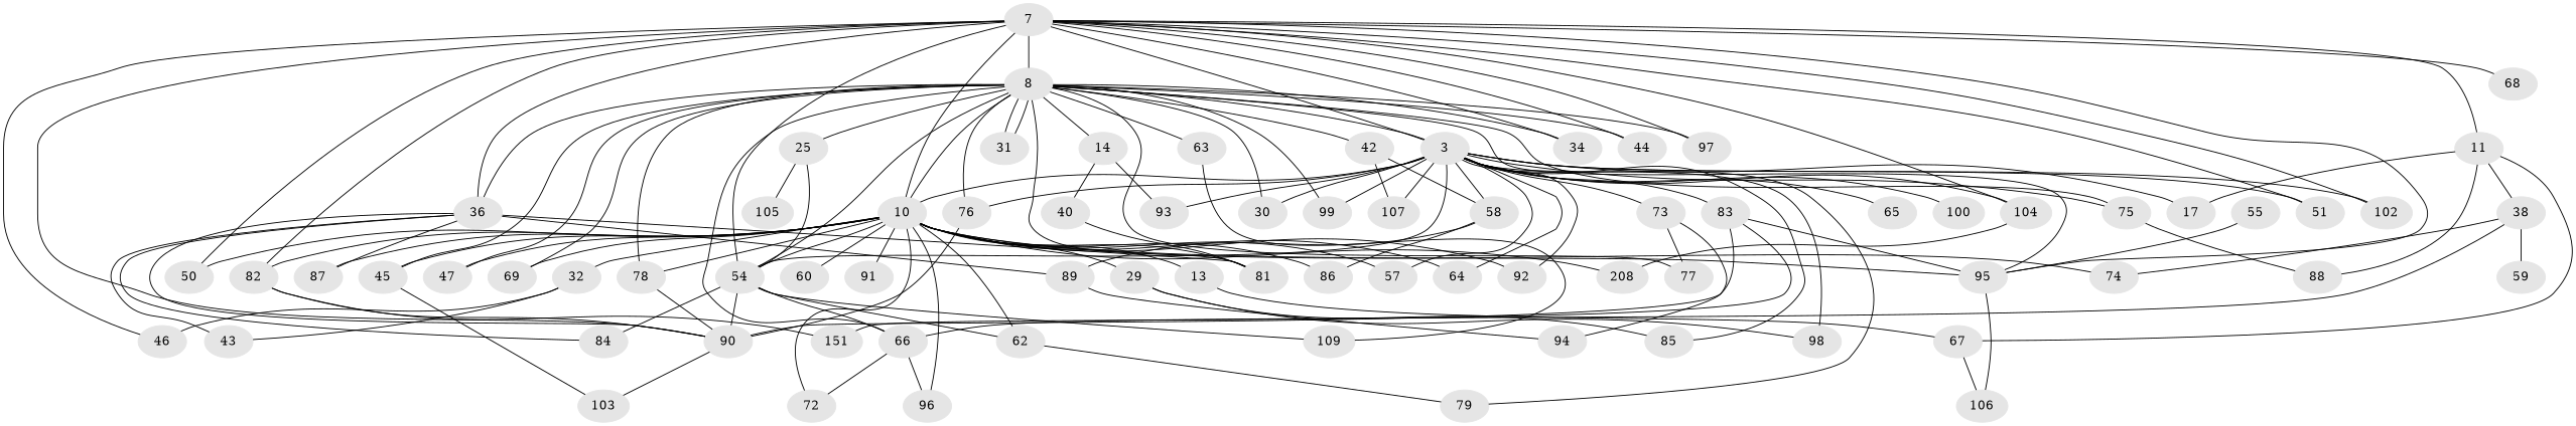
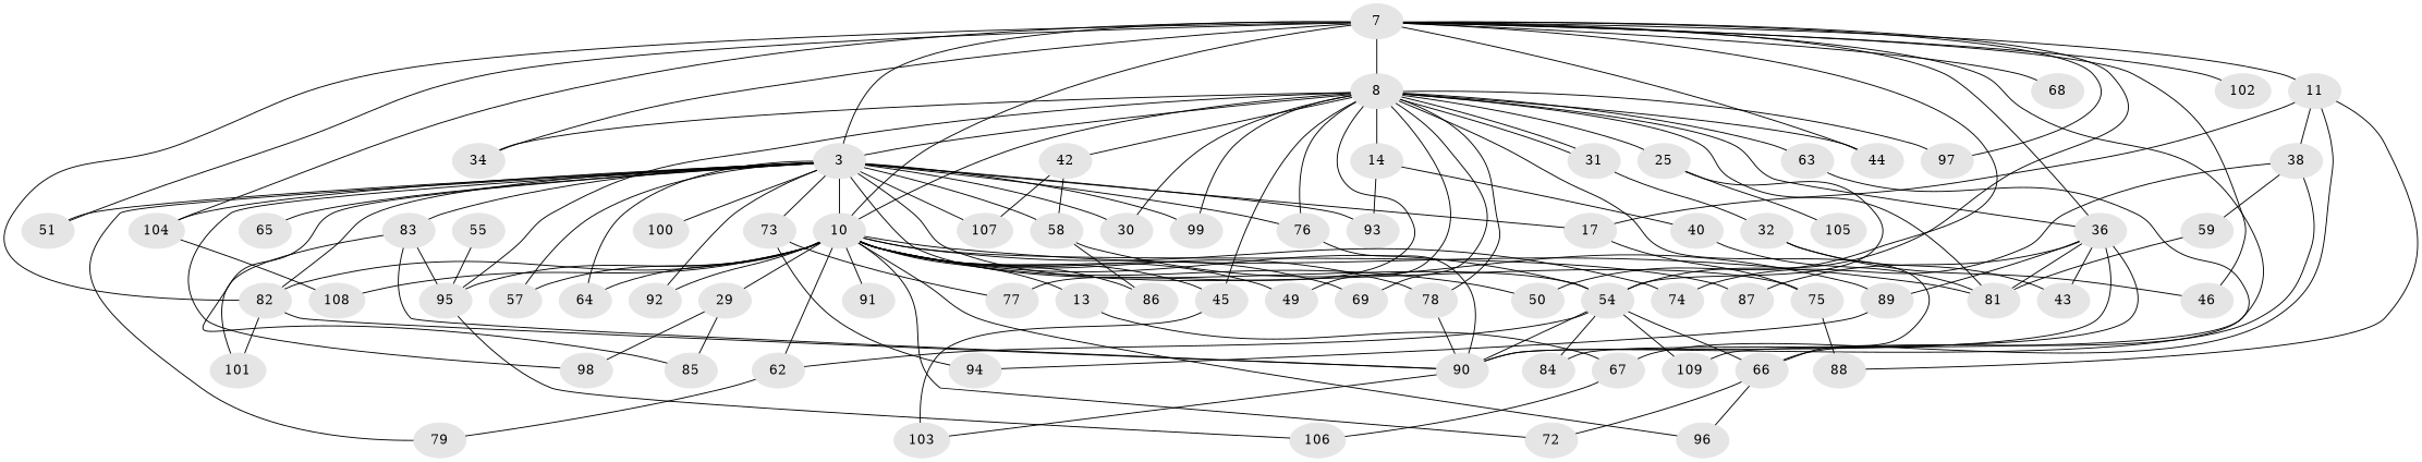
  graph {
    node [color=gray90 style=filled]
    7 [super="+6"]
    8 [super="+1"]
    n3 [label=3 super="+5"]
    10 [super="+3"]
    11
    34
    36 [super="+12"]
    44
    46
    50
    51
    54 [super="+23+4"]
    68
    82 [super="+15+56"]
    90 [super="+70+80+26"]
    95 [super="+71"]
    97
    102
    104 [super="+27"]
    14
    25 [super="+22"]
    30
    31
    42
    45 [super="+39"]
-   49 [label=47]
+   49
    63
    66
    69
    75 [super="+33"]
    76 [super="+52"]
    77
    78 [super="+28"]
    81 [super="+48+41"]
    99
    17
    57 [super="+18"]
    58
    64
    65
    73
    79
    83 [super="+35+53"]
    85
    92
    93 [super="+24"]
    98
    100
    107
    13
    29
    32
-   60
    62
    72
    74
    86
    87
    91
    96
-   108 [label=208]
+   108
    38
    67
    88
    43
    84
    89
    109
-   101 [label=151]
+   101
    103
    106
    40
    105
    94
    59
    55
    7 -- 8 [weight=4]
    7 -- n3 [weight=4]
    7 -- 10 [weight=4]
    7 -- 11 [weight=2]
    7 -- 34
    7 -- 36 [weight=2]
    7 -- 44
    7 -- 46
    7 -- 50
    7 -- 51
    7 -- 54 [weight=4]
    7 -- 68
    7 -- 82
    7 -- 90
-   7 -- 95
    7 -- 97
    7 -- 102
    7 -- 104
    8 -- n3 [weight=4]
    8 -- 10 [weight=4]
    8 -- 34
    8 -- 36
    8 -- 44
-   8 -- 54 [weight=5]
    8 -- 95
    8 -- 97
    8 -- 14 [weight=2]
    8 -- 25 [weight=2]
    8 -- 30
    8 -- 31
    8 -- 31
    8 -- 42 [weight=2]
    8 -- 45 [weight=2]
    8 -- 49
    8 -- 63 [weight=2]
    8 -- 66
    8 -- 69
-   8 -- 75 [weight=2]
+   17 -- 75 [weight=2]
    8 -- 76
    8 -- 77
    8 -- 78
    8 -- 81 [weight=2]
    8 -- 99
    n3 -- 10 [weight=4]
    n3 -- 51
    n3 -- 54 [weight=4]
-   n3 -- 102
+   n3 -- 82
    n3 -- 104 [weight=2]
    n3 -- 30
    n3 -- 75
    n3 -- 76
    n3 -- 99
    n3 -- 17
    n3 -- 57 [weight=3]
    n3 -- 58
    n3 -- 64
    n3 -- 65 [weight=2]
    n3 -- 73 [weight=2]
    n3 -- 79
    n3 -- 83 [weight=3]
    n3 -- 85
    n3 -- 92
    n3 -- 93 [weight=2]
    n3 -- 98
    n3 -- 100 [weight=2]
    n3 -- 107
    10 -- 50
    10 -- 54 [weight=5]
    10 -- 82 [weight=2]
    10 -- 95 [weight=3]
    10 -- 45
    10 -- 49
    10 -- 69
    10 -- 78
    10 -- 81 [weight=2]
    10 -- 57
    10 -- 64
    10 -- 92
    10 -- 13 [weight=2]
    10 -- 29 [weight=2]
-   10 -- 32 [weight=2]
-   10 -- 60 [weight=2]
+   31 -- 32 [weight=2]
    10 -- 62
    10 -- 72
    10 -- 74
    10 -- 86
    10 -- 87
    10 -- 91
    10 -- 96
    10 -- 108
    11 -- 17
    11 -- 38
    11 -- 67
    11 -- 88
    36 -- 90
    36 -- 81
    36 -- 87
    36 -- 43
    36 -- 84
    36 -- 89
    54 -- 90 [weight=2]
    54 -- 66
    54 -- 62
    54 -- 84
    54 -- 109
    82 -- 90
    82 -- 101
    90 -- 103
    95 -- 106
    104 -- 108
    14 -- 93
    14 -- 40
    25 -- 54
    25 -- 105
    42 -- 58
    42 -- 107
    45 -- 103
    63 -- 109
    66 -- 72
    66 -- 96
    75 -- 88
    76 -- 90
    78 -- 90
    58 -- 86
    58 -- 89
    73 -- 77
    73 -- 94
    83 -- 90 [weight=2]
    83 -- 95
    83 -- 101
    13 -- 67
    29 -- 85
    29 -- 98
    32 -- 46
    32 -- 43
    62 -- 79
    38 -- 66
    38 -- 74
    38 -- 59
    67 -- 106
    89 -- 94
    40 -- 81
+   59 -- 81
    55 -- 95
  }
